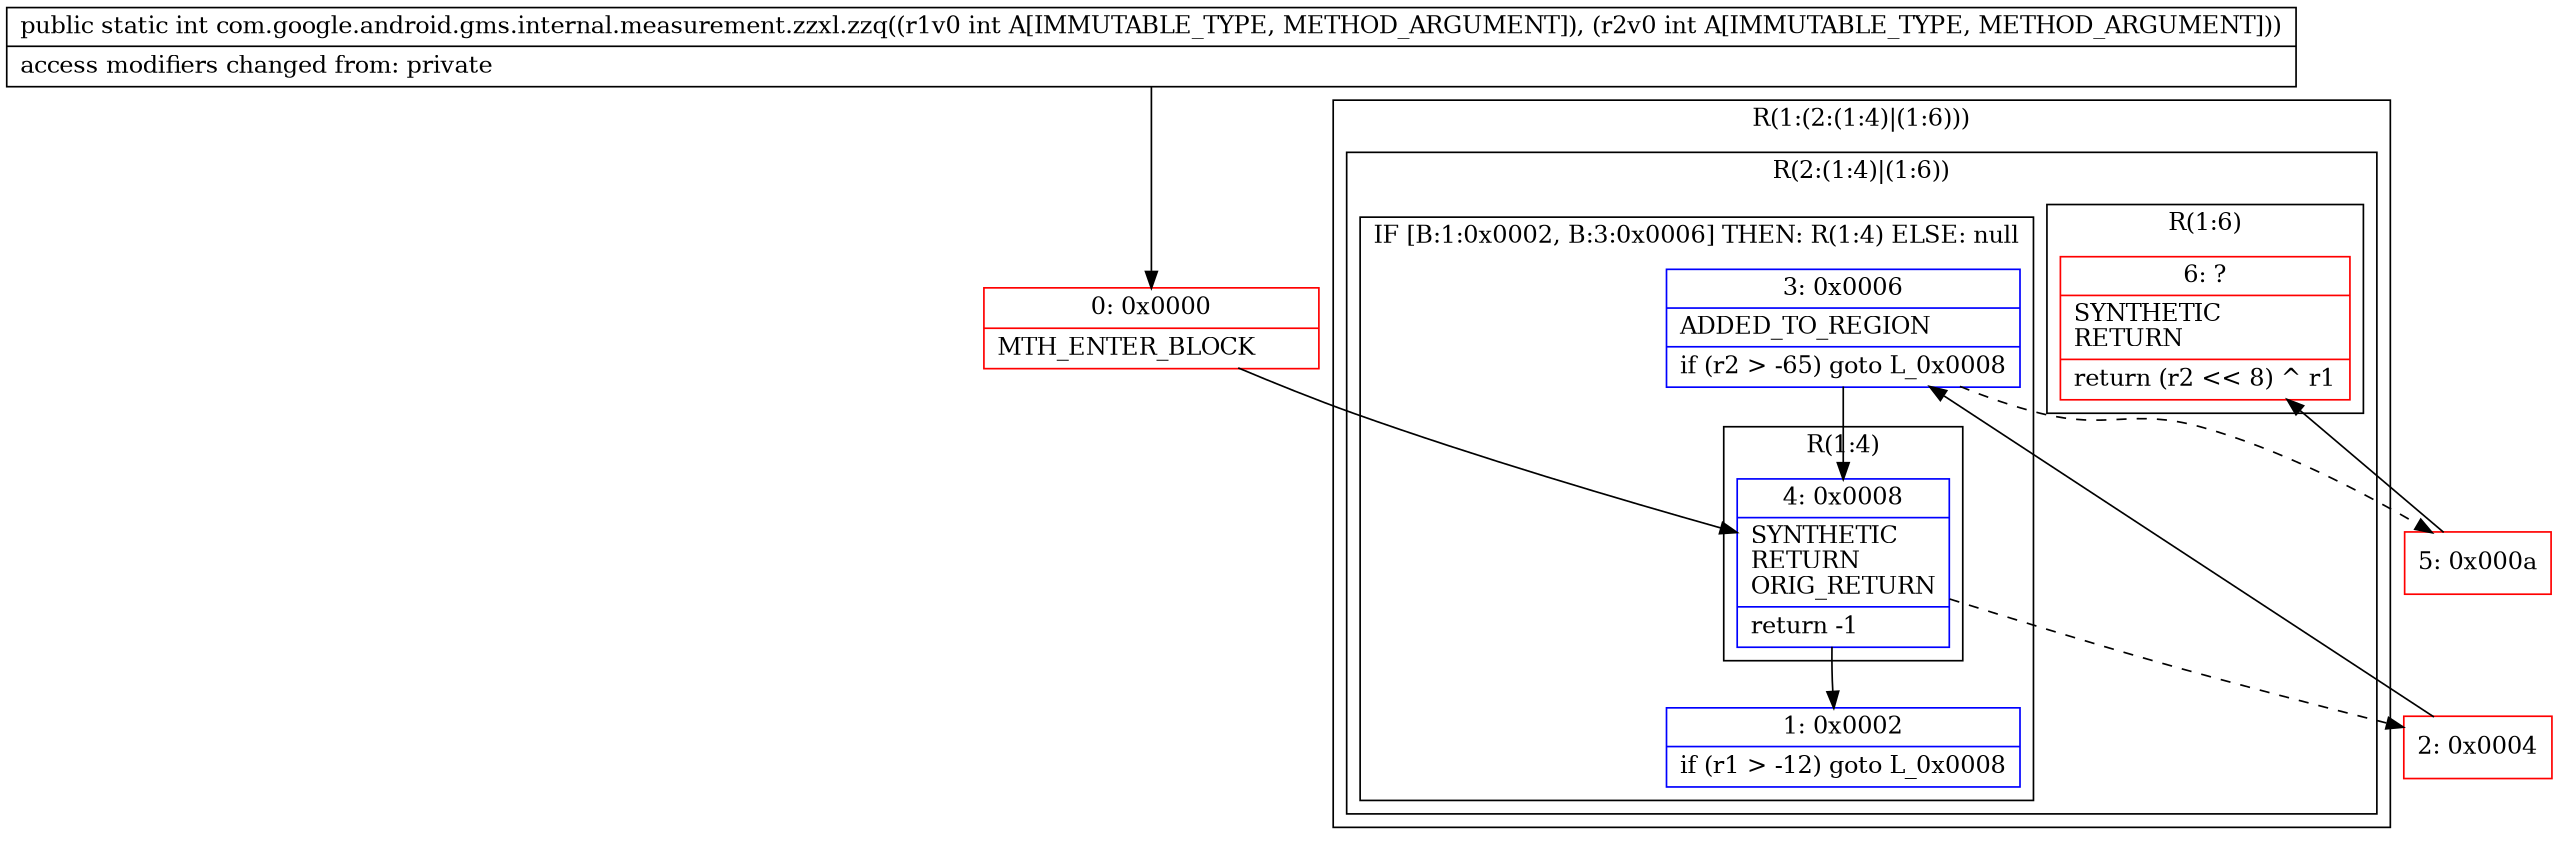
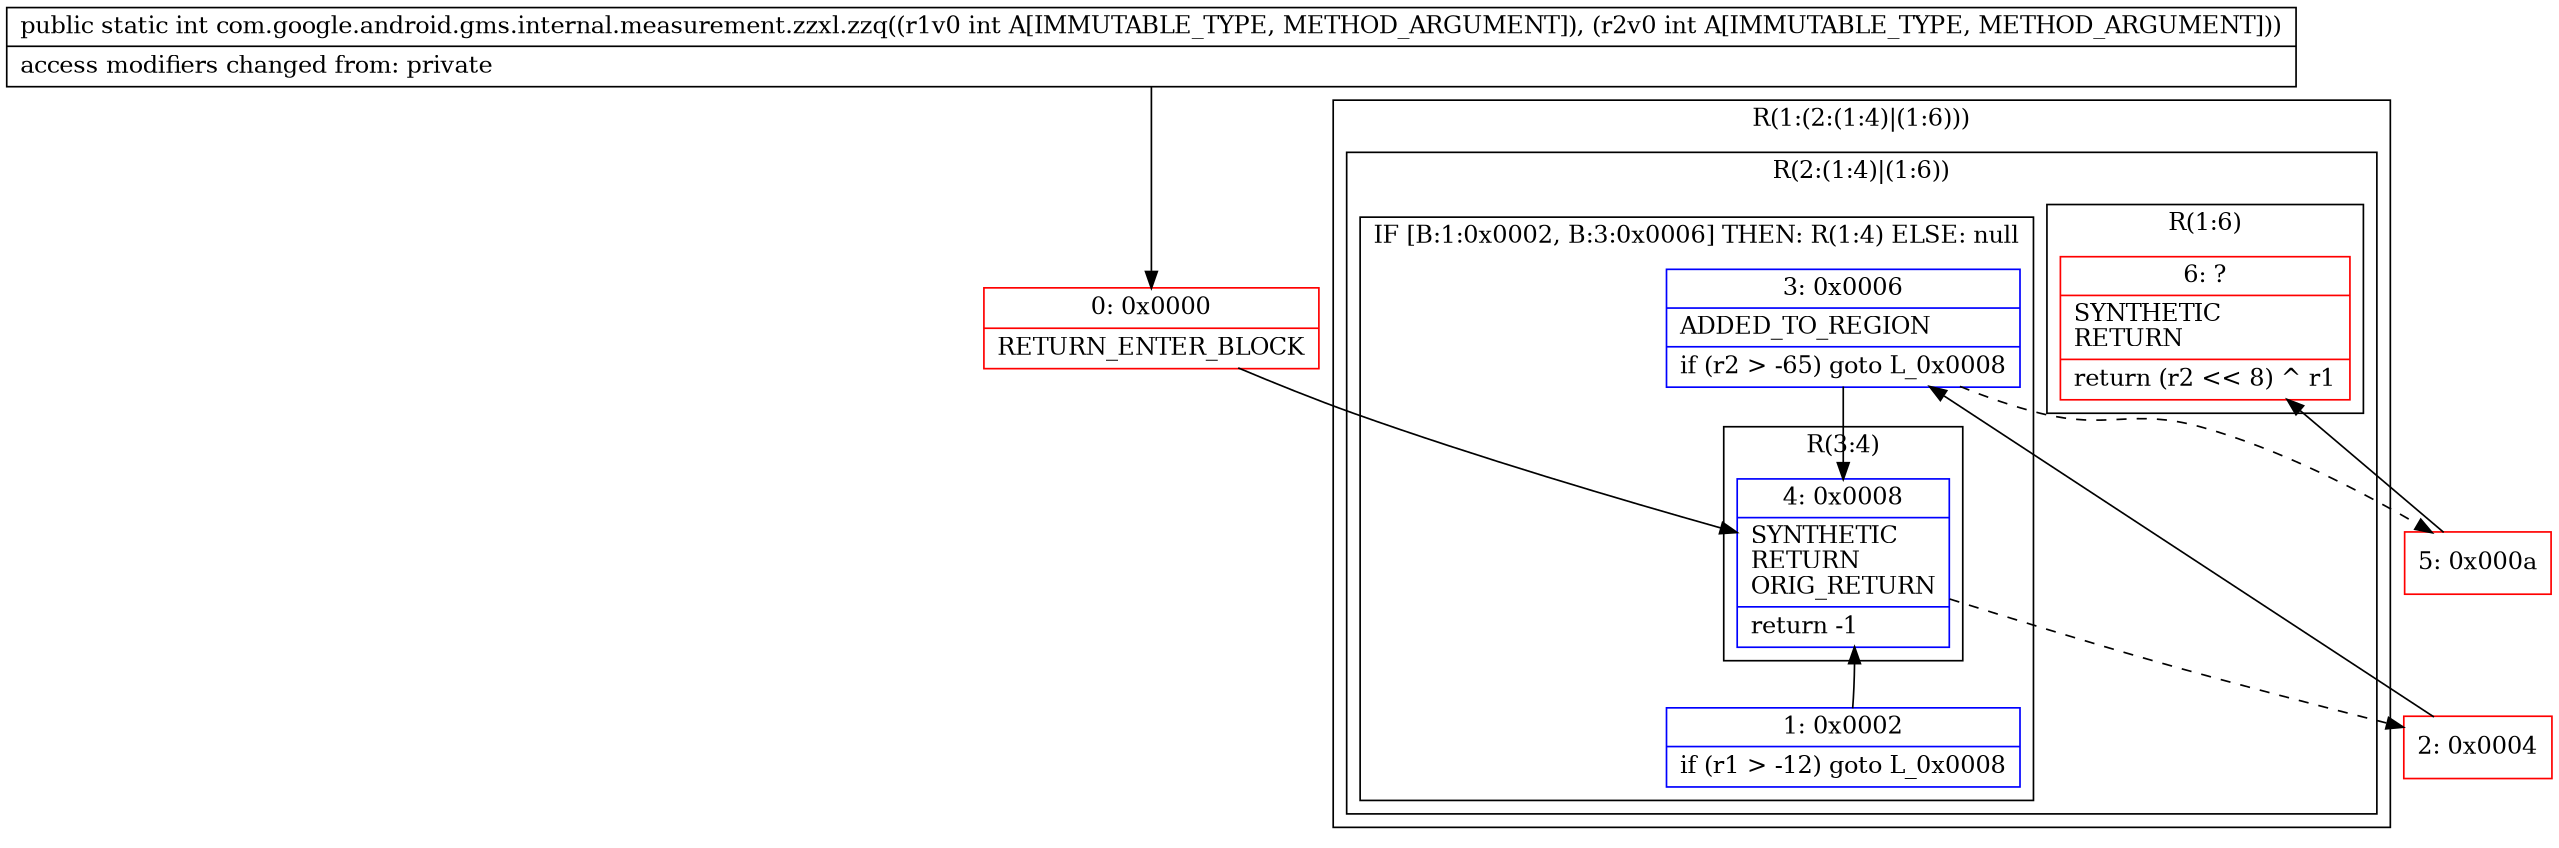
  digraph {
    node [color=red shape=record]
    n1 [color=blue label="{4\:\ 0x0008|SYNTHETIC\lRETURN\lORIG_RETURN\l|return \-1\l}"]
    n2 [color=blue label="{1\:\ 0x0002|if (r1 \> \-12) goto L_0x0008\l}"]
    n3 [color=blue label="{3\:\ 0x0006|ADDED_TO_REGION\l|if (r2 \> \-65) goto L_0x0008\l}"]
    n4 [label="{6\:\ ?|SYNTHETIC\lRETURN\l|return (r2 \<\< 8) ^ r1\l}"]
    n5 [label="{2\:\ 0x0004}"]
    n6 [label="{5\:\ 0x000a}"]
-   n7 [label="{0\:\ 0x0000|MTH_ENTER_BLOCK\l}"]
+   n7 [label="{0\:\ 0x0000|RETURN_ENTER_BLOCK\l}"]
    n8 [label="{public static int com.google.android.gms.internal.measurement.zzxl.zzq((r1v0 int A[IMMUTABLE_TYPE, METHOD_ARGUMENT]), (r2v0 int A[IMMUTABLE_TYPE, METHOD_ARGUMENT]))  | access modifiers changed from: private\l}" color=""]
    subgraph cluster_1 {
      label="R(1:(2:(1:4)|(1:6)))"
      subgraph cluster_2 {
        label="R(2:(1:4)|(1:6))"
        subgraph cluster_3 {
          label="IF [B:1:0x0002, B:3:0x0006] THEN: R(1:4) ELSE: null"
          n2
          n3
          subgraph cluster_4 {
-           label="R(1:4)"
+           label="R(3:4)"
            n1
          }
        }
        subgraph cluster_5 {
          label="R(1:6)"
          n4
        }
      }
    }
    n1 -> n5 [style=dashed]
-   n1 -> n2
+   n2 -> n1
    n3 -> n1
    n3 -> n6 [style=dashed]
    n5 -> n3
    n6 -> n4
    n7 -> n1
    n8 -> n7
  }
